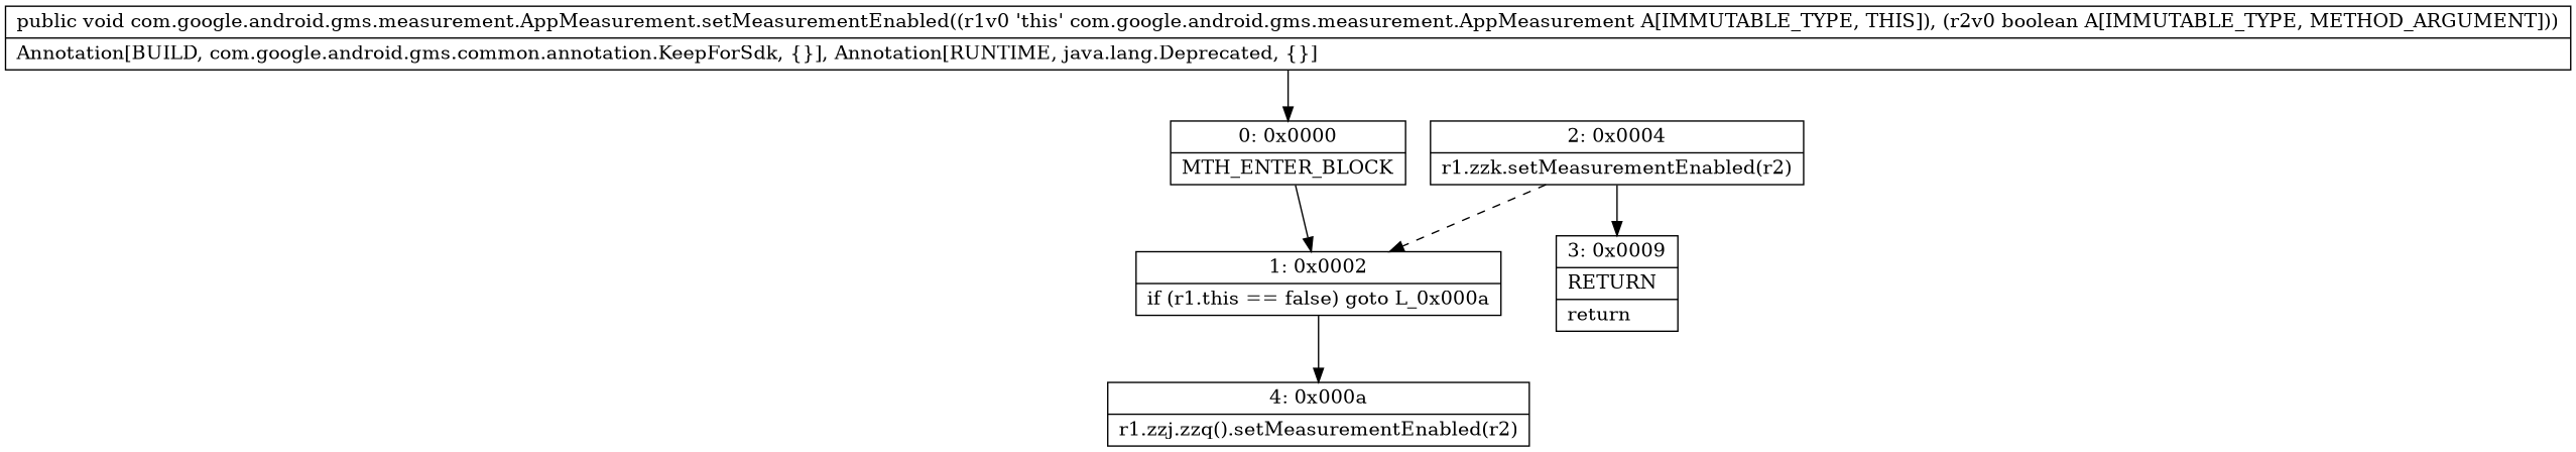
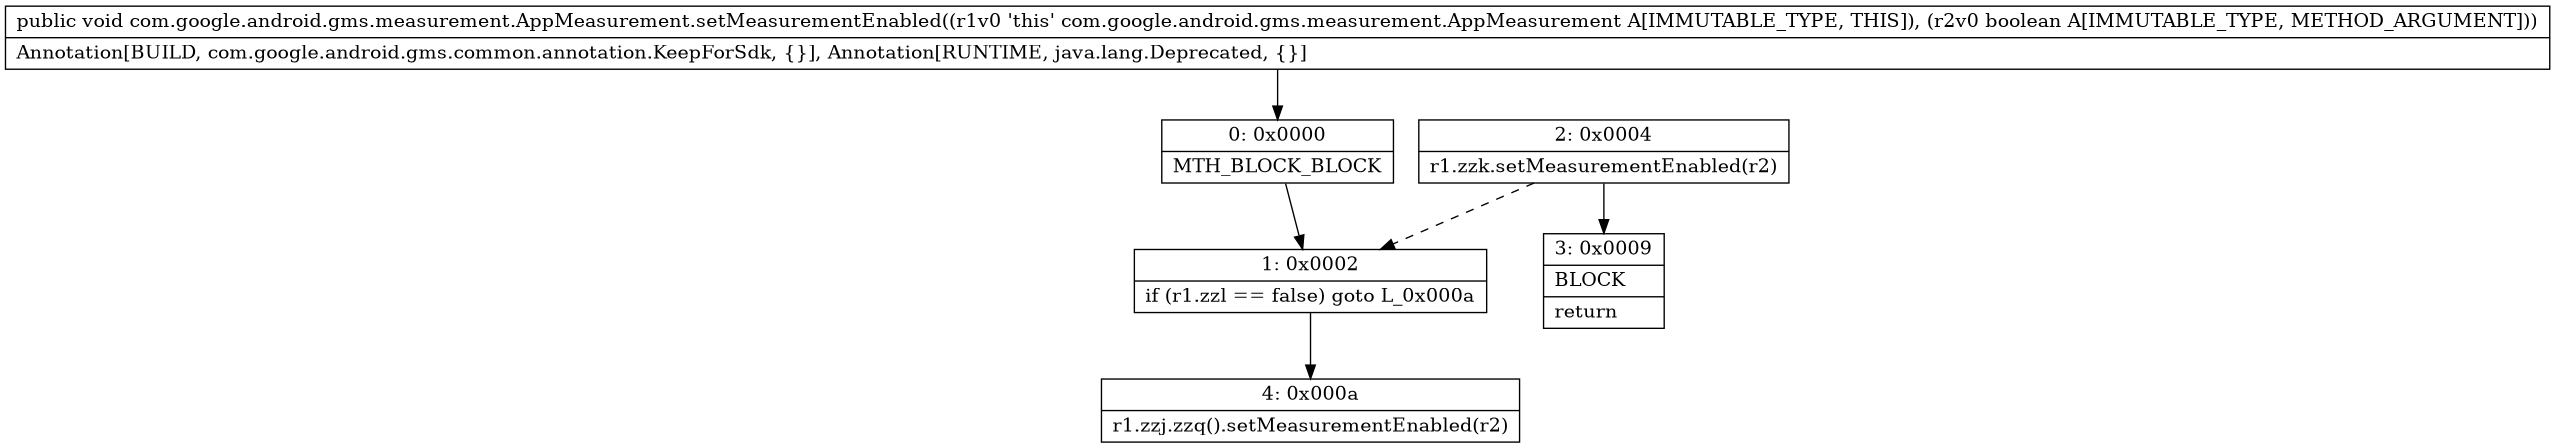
  digraph {
    node [shape=record]
-   n1 [label="{0\:\ 0x0000|MTH_ENTER_BLOCK\l}"]
-   n2 [label="{1\:\ 0x0002|if (r1.this == false) goto L_0x000a\l}"]
+   n1 [label="{0\:\ 0x0000|MTH_BLOCK_BLOCK\l}"]
+   n2 [label="{1\:\ 0x0002|if (r1.zzl == false) goto L_0x000a\l}"]
    n3 [label="{4\:\ 0x000a|r1.zzj.zzq().setMeasurementEnabled(r2)\l}"]
    n4 [label="{2\:\ 0x0004|r1.zzk.setMeasurementEnabled(r2)\l}"]
-   n5 [label="{3\:\ 0x0009|RETURN\l|return\l}"]
+   n5 [label="{3\:\ 0x0009|BLOCK\l|return\l}"]
    n6 [label="{public void com.google.android.gms.measurement.AppMeasurement.setMeasurementEnabled((r1v0 'this' com.google.android.gms.measurement.AppMeasurement A[IMMUTABLE_TYPE, THIS]), (r2v0 boolean A[IMMUTABLE_TYPE, METHOD_ARGUMENT]))  | Annotation[BUILD, com.google.android.gms.common.annotation.KeepForSdk, \{\}], Annotation[RUNTIME, java.lang.Deprecated, \{\}]\l}"]
    n1 -> n2
    n2 -> n3
    n4 -> n2 [style=dashed]
    n4 -> n5
    n6 -> n1
  }
